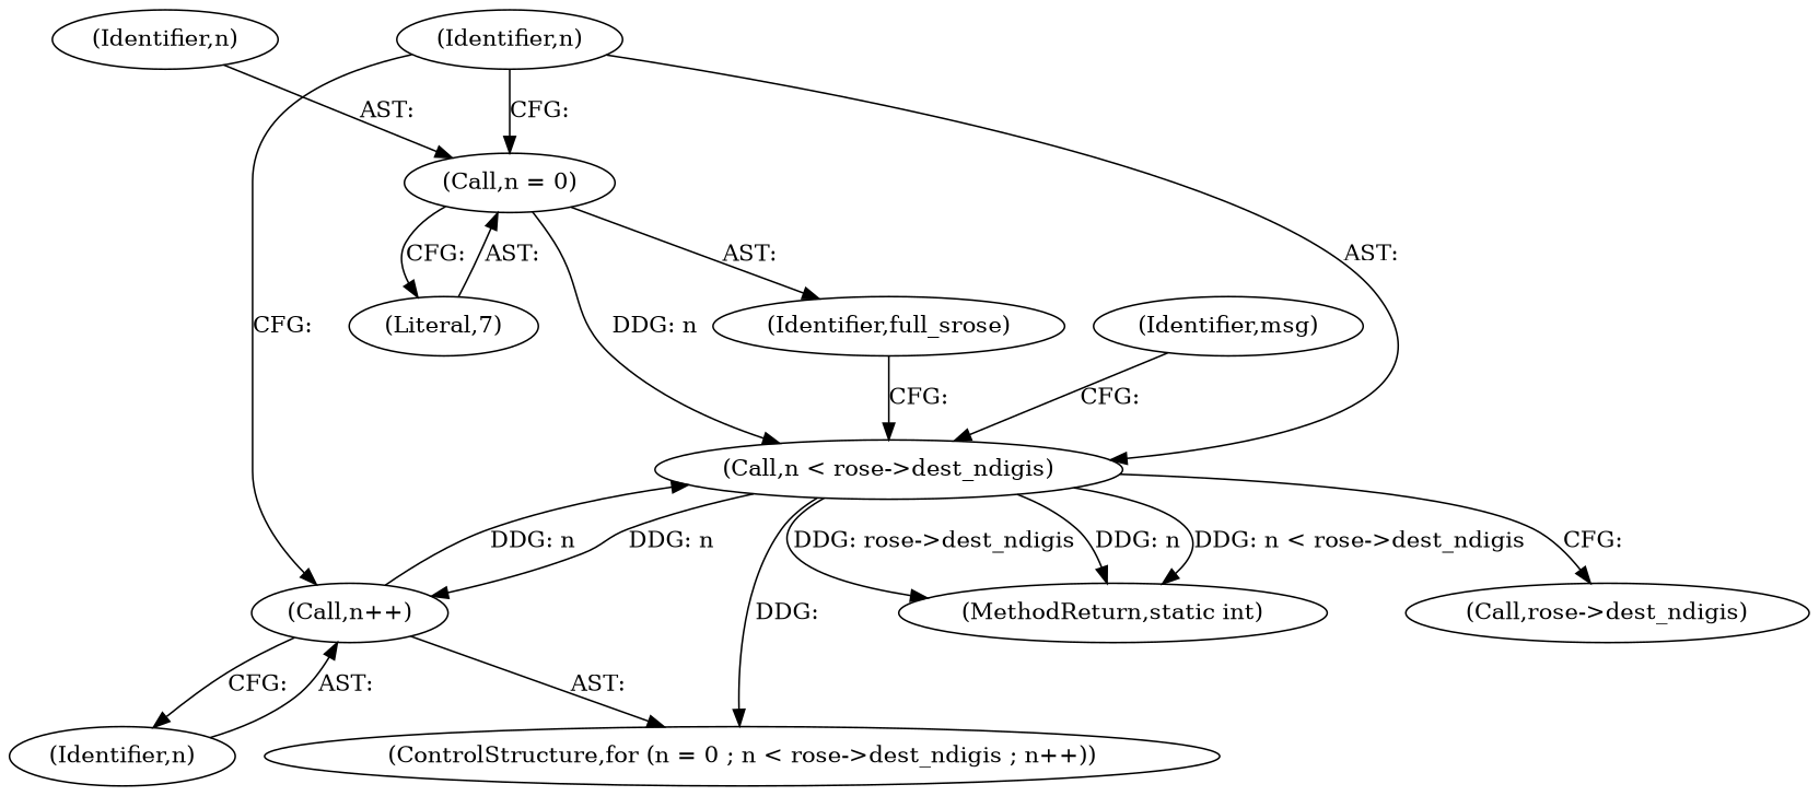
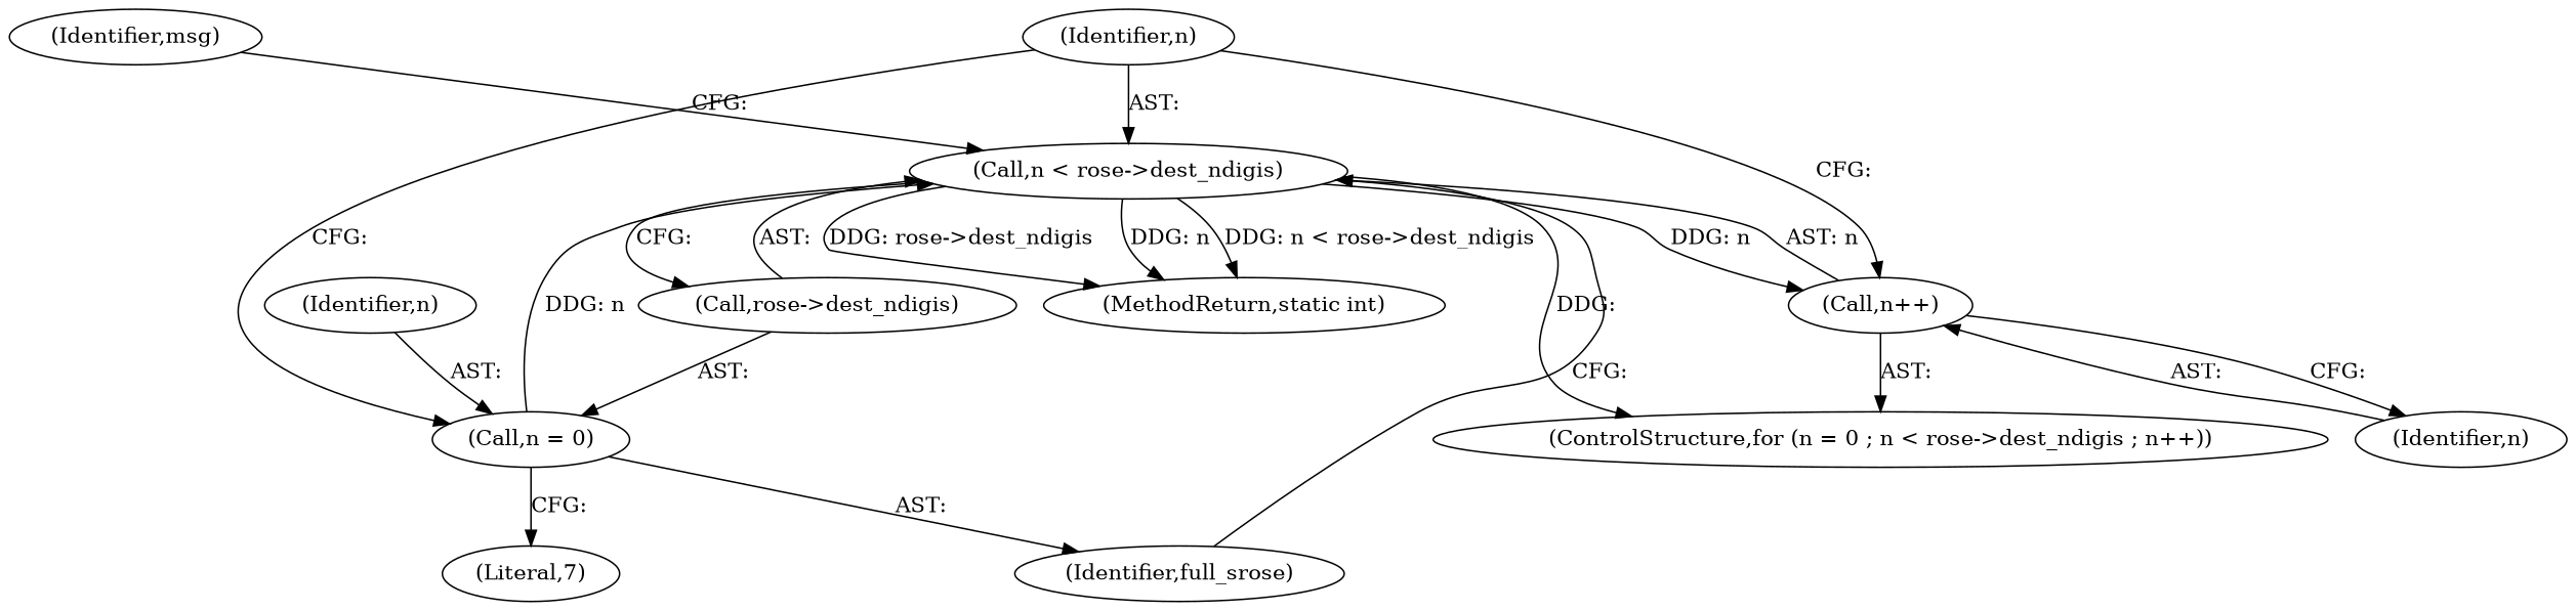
  digraph {
    n1 [label="(Call,n < rose->dest_ndigis)"]
    n2 [label="(Call,n++)"]
    n3 [label="(Call,rose->dest_ndigis)"]
    n4 [label="(ControlStructure,for (n = 0 ; n < rose->dest_ndigis ; n++))"]
    n5 [label="(MethodReturn,static int)"]
    n6 [label="(Identifier,n)"]
    n7 [label="(Call,n = 0)"]
    n8 [label="(Literal,7)"]
    n9 [label="(Identifier,full_srose)"]
    n10 [label="(Identifier,n)"]
    n11 [label="(Identifier,msg)"]
    n12 [label="(Identifier,n)"]
    n1 -> n2 [label="DDG: n"]
    n1 -> n3 [label="CFG: "]
    n1 -> n4 [label="DDG: "]
    n1 -> n5 [label="DDG: rose->dest_ndigis"]
    n1 -> n5 [label="DDG: n"]
    n1 -> n5 [label="DDG: n < rose->dest_ndigis"]
-   n2 -> n1 [label="DDG: n"]
+   n2 -> n1 [label="AST: n"]
    n2 -> n4 [label="AST: "]
    n2 -> n6 [label="CFG: "]
+   n3 -> n1 [label="AST: "]
    n6 -> n2 [label="AST: "]
    n7 -> n1 [label="DDG: n"]
    n7 -> n8 [label="CFG: "]
    n7 -> n9 [label="AST: "]
-   n8 -> n7 [label="AST: "]
+   n3 -> n7 [label="AST: "]
    n9 -> n1 [label="CFG: "]
    n10 -> n7 [label="AST: "]
    n11 -> n1 [label="CFG: "]
    n12 -> n1 [label="AST: "]
    n12 -> n2 [label="CFG: "]
    n12 -> n7 [label="CFG: "]
  }
